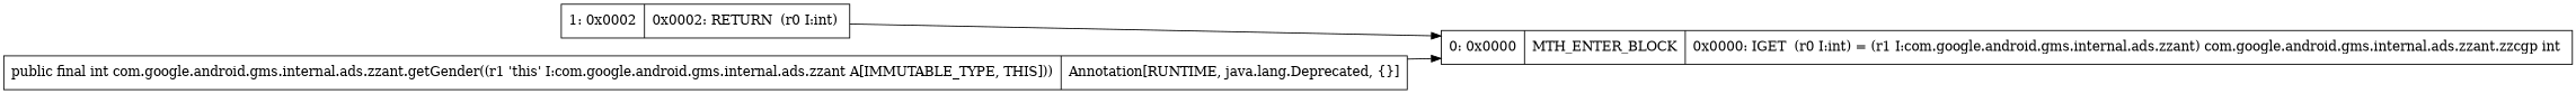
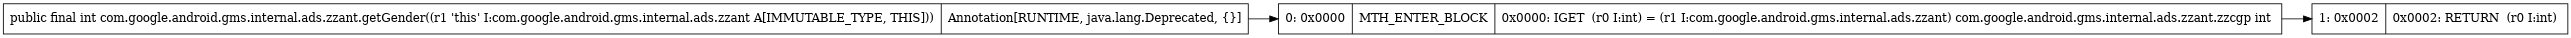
  digraph {
    rankdir=LR
    node [shape=record]
    n1 [label="{0\:\ 0x0000|MTH_ENTER_BLOCK\l|0x0000: IGET  (r0 I:int) = (r1 I:com.google.android.gms.internal.ads.zzant) com.google.android.gms.internal.ads.zzant.zzcgp int \l}"]
    n2 [label="{1\:\ 0x0002|0x0002: RETURN  (r0 I:int) \l}"]
    n3 [label="{public final int com.google.android.gms.internal.ads.zzant.getGender((r1 'this' I:com.google.android.gms.internal.ads.zzant A[IMMUTABLE_TYPE, THIS]))  | Annotation[RUNTIME, java.lang.Deprecated, \{\}]\l}"]
-   n2 -> n1
+   n1 -> n2
    n3 -> n1
  }
